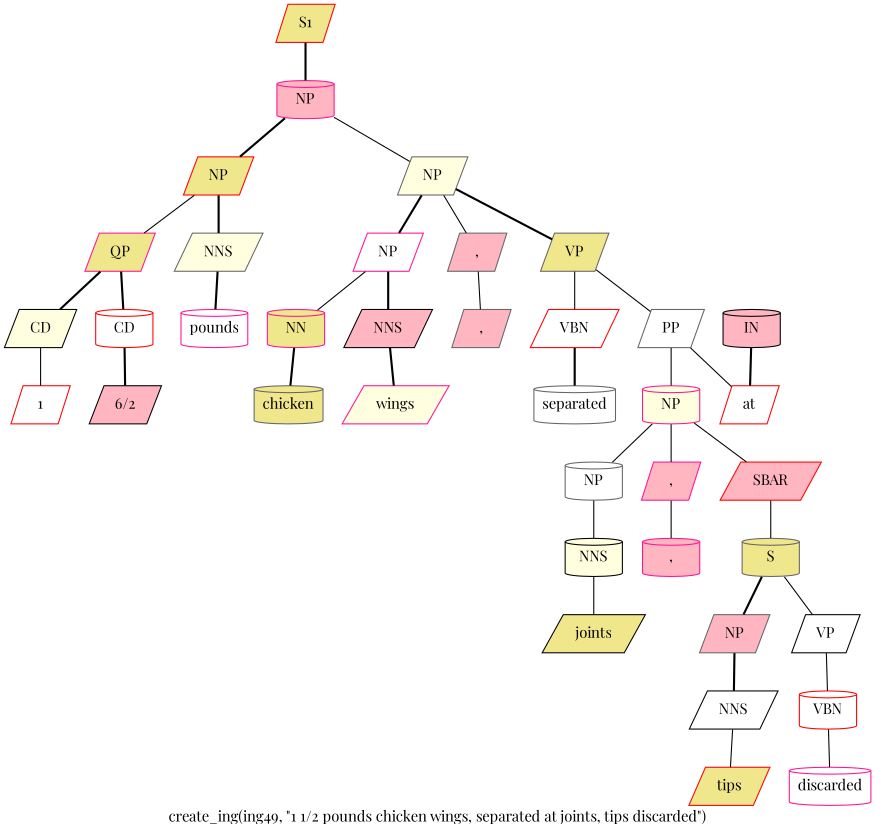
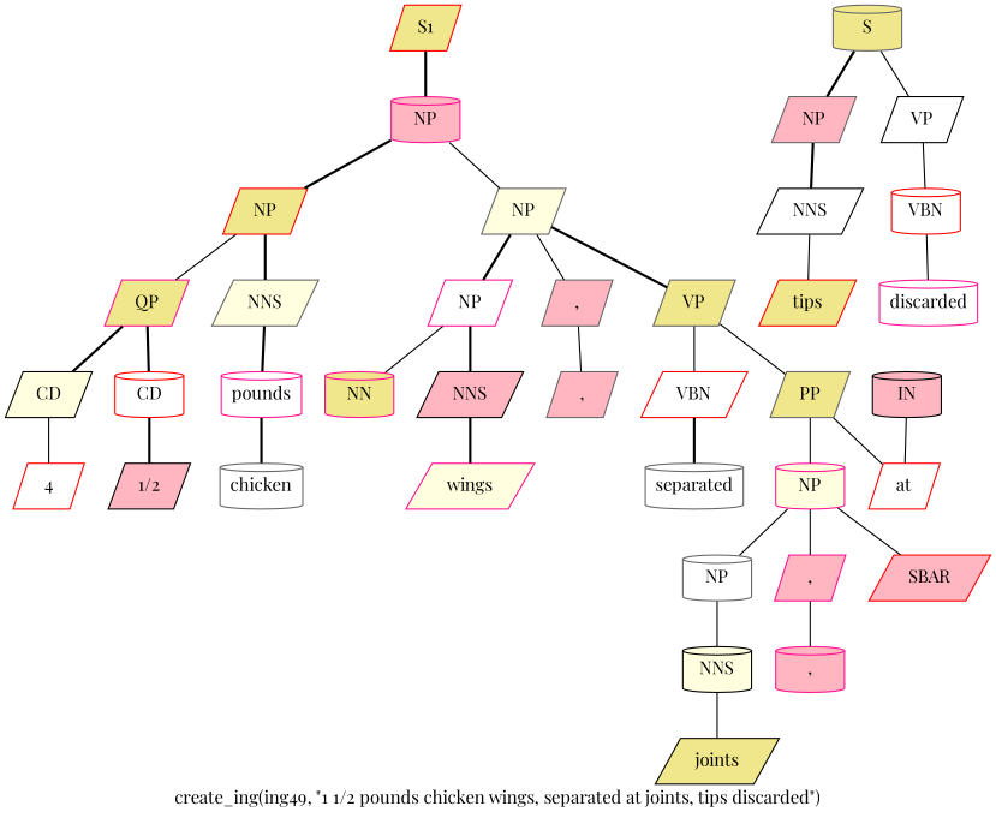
  graph {
    fontname="Playfair Display"
    label="create_ing(ing49, \"1 1/2 pounds chicken wings, separated at joints, tips discarded\")"
    node [color=gray40 fillcolor=white fontname="Playfair Display" shape=parallelogram style=filled]
    edge [fontname="Playfair Display" style=solid]
    n1 [color=red fillcolor=khaki label=S1]
    n2 [color=deeppink fillcolor=lightpink label=NP shape=cylinder]
    n3 [color=red fillcolor=khaki label=NP]
    n4 [fillcolor=lightyellow label=NP]
    n5 [color=deeppink fillcolor=khaki label=QP]
    n6 [fillcolor=lightyellow label=NNS]
    n7 [color=deeppink label=NP]
    n8 [fillcolor=lightpink label=","]
    n9 [fillcolor=khaki label=VP]
    n10 [color=black fillcolor=lightyellow label=CD]
    n11 [color=red label=CD shape=cylinder]
    n12 [color=deeppink label=pounds shape=cylinder]
-   n13 [color=red label=1]
-   n14 [color=black fillcolor=lightpink label="6/2"]
+   n13 [color=red label=4]
+   n14 [color=black fillcolor=lightpink label="1/2"]
    n15 [color=deeppink fillcolor=khaki label=NN shape=cylinder]
    n16 [color=black fillcolor=lightpink label=NNS]
    n17 [fillcolor=lightpink label=","]
    n18 [color=red label=VBN]
-   n19 [label=PP]
-   n20 [fillcolor=khaki label=chicken shape=cylinder]
+   n19 [fillcolor=khaki label=PP]
+   n20 [label=chicken shape=cylinder]
    n21 [color=deeppink fillcolor=lightyellow label=wings]
    n22 [label=separated shape=cylinder]
    n23 [color=deeppink fillcolor=lightyellow label=NP shape=cylinder]
    n24 [color=red label=at]
    n25 [color=black fillcolor=lightpink label=IN shape=cylinder]
    n26 [label=NP shape=cylinder]
    n27 [color=deeppink fillcolor=lightpink label=","]
    n28 [color=red fillcolor=lightpink label=SBAR]
    n29 [color=black fillcolor=lightyellow label=NNS shape=cylinder]
    n30 [color=deeppink fillcolor=lightpink label="," shape=cylinder]
    n31 [fillcolor=khaki label=S shape=cylinder]
    n32 [color=black fillcolor=khaki label=joints]
    n33 [fillcolor=lightpink label=NP]
    n34 [color=black label=VP]
    n35 [color=black label=NNS]
    n36 [color=red label=VBN shape=cylinder]
    n37 [color=red fillcolor=khaki label=tips]
    n38 [color=deeppink label=discarded shape=cylinder]
    n1 -- n2 [style=bold]
    n2 -- n3 [style=bold]
    n2 -- n4
    n3 -- n5
    n3 -- n6 [style=bold]
    n4 -- n7 [style=bold]
    n4 -- n8
    n4 -- n9 [style=bold]
    n5 -- n10 [style=bold]
    n5 -- n11 [style=bold]
    n6 -- n12 [style=bold]
    n7 -- n15
    n7 -- n16 [style=bold]
    n8 -- n17
    n9 -- n18
    n9 -- n19
    n10 -- n13
    n11 -- n14 [style=bold]
-   n15 -- n20 [style=bold]
+   n12 -- n20 [style=bold]
    n16 -- n21 [style=bold]
    n18 -- n22 [style=bold]
    n19 -- n23
    n19 -- n24
    n23 -- n26
    n23 -- n27
    n23 -- n28
-   n25 -- n24 [style=bold]
+   n25 -- n24
    n26 -- n29
    n27 -- n30
-   n28 -- n31
    n29 -- n32
    n31 -- n33 [style=bold]
    n31 -- n34
    n33 -- n35 [style=bold]
    n34 -- n36
    n35 -- n37
    n36 -- n38
  }
